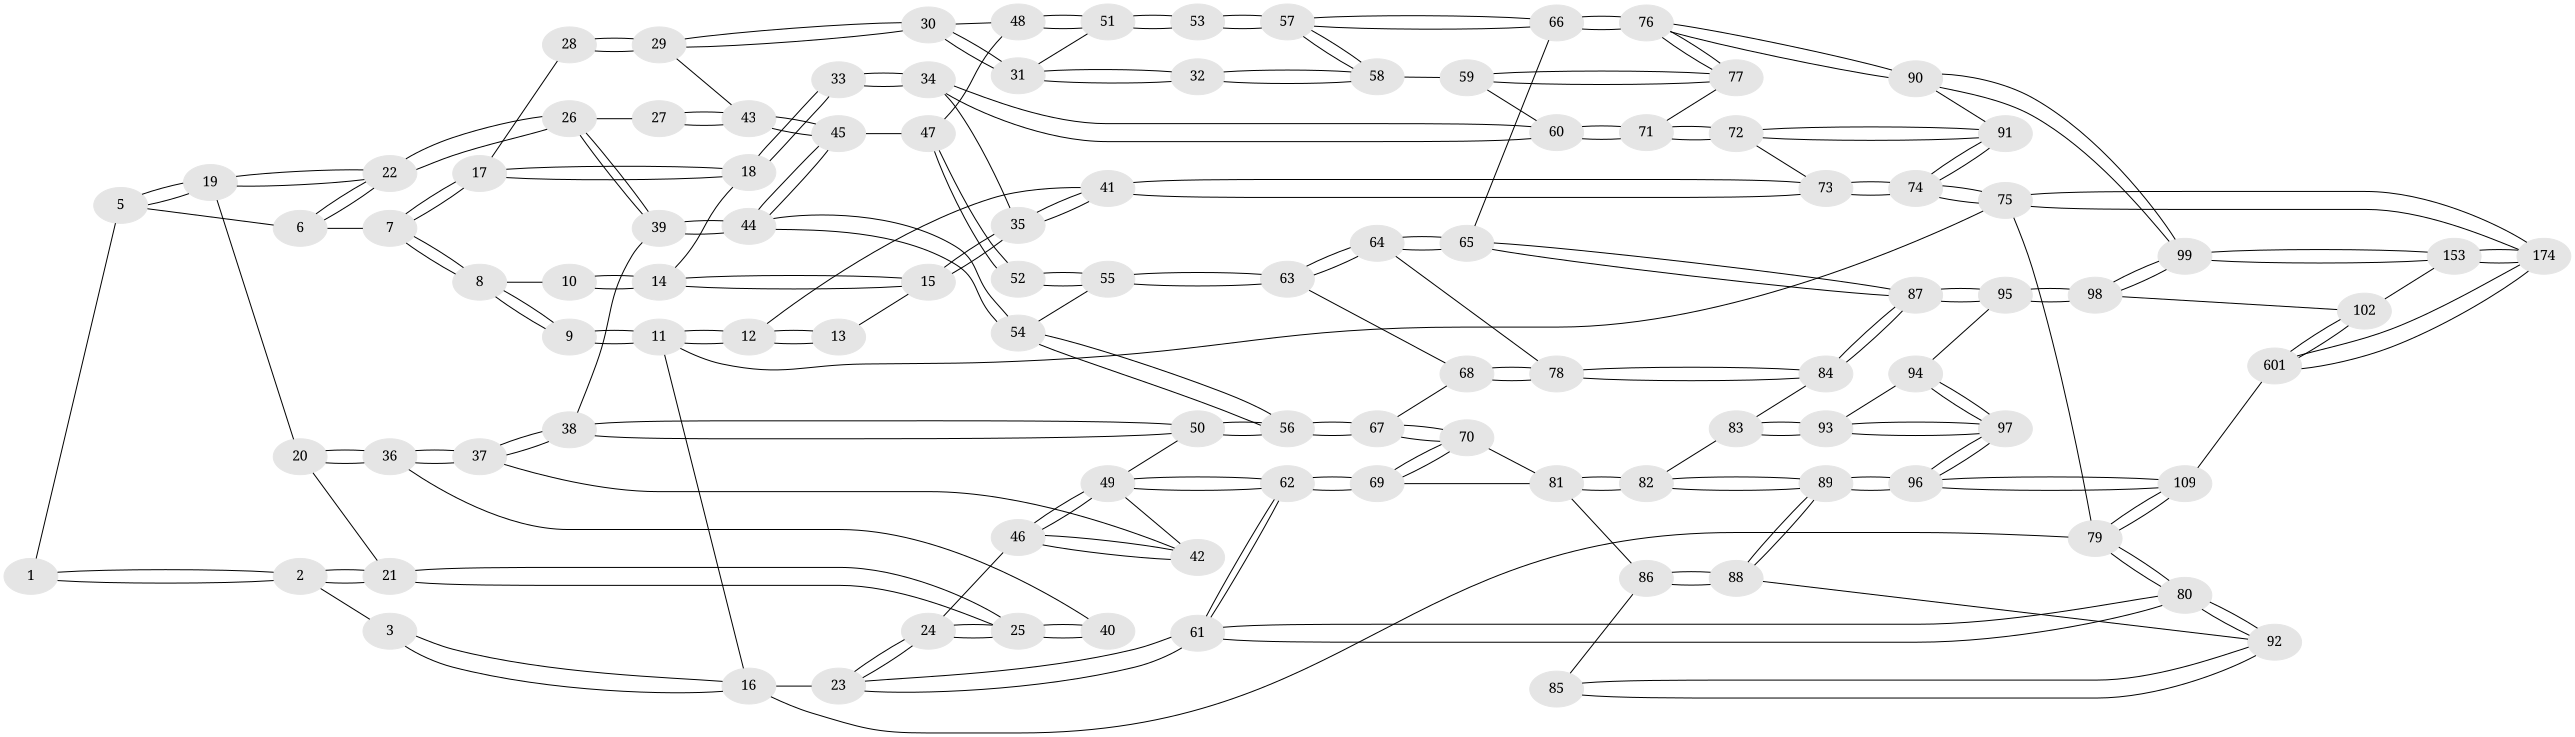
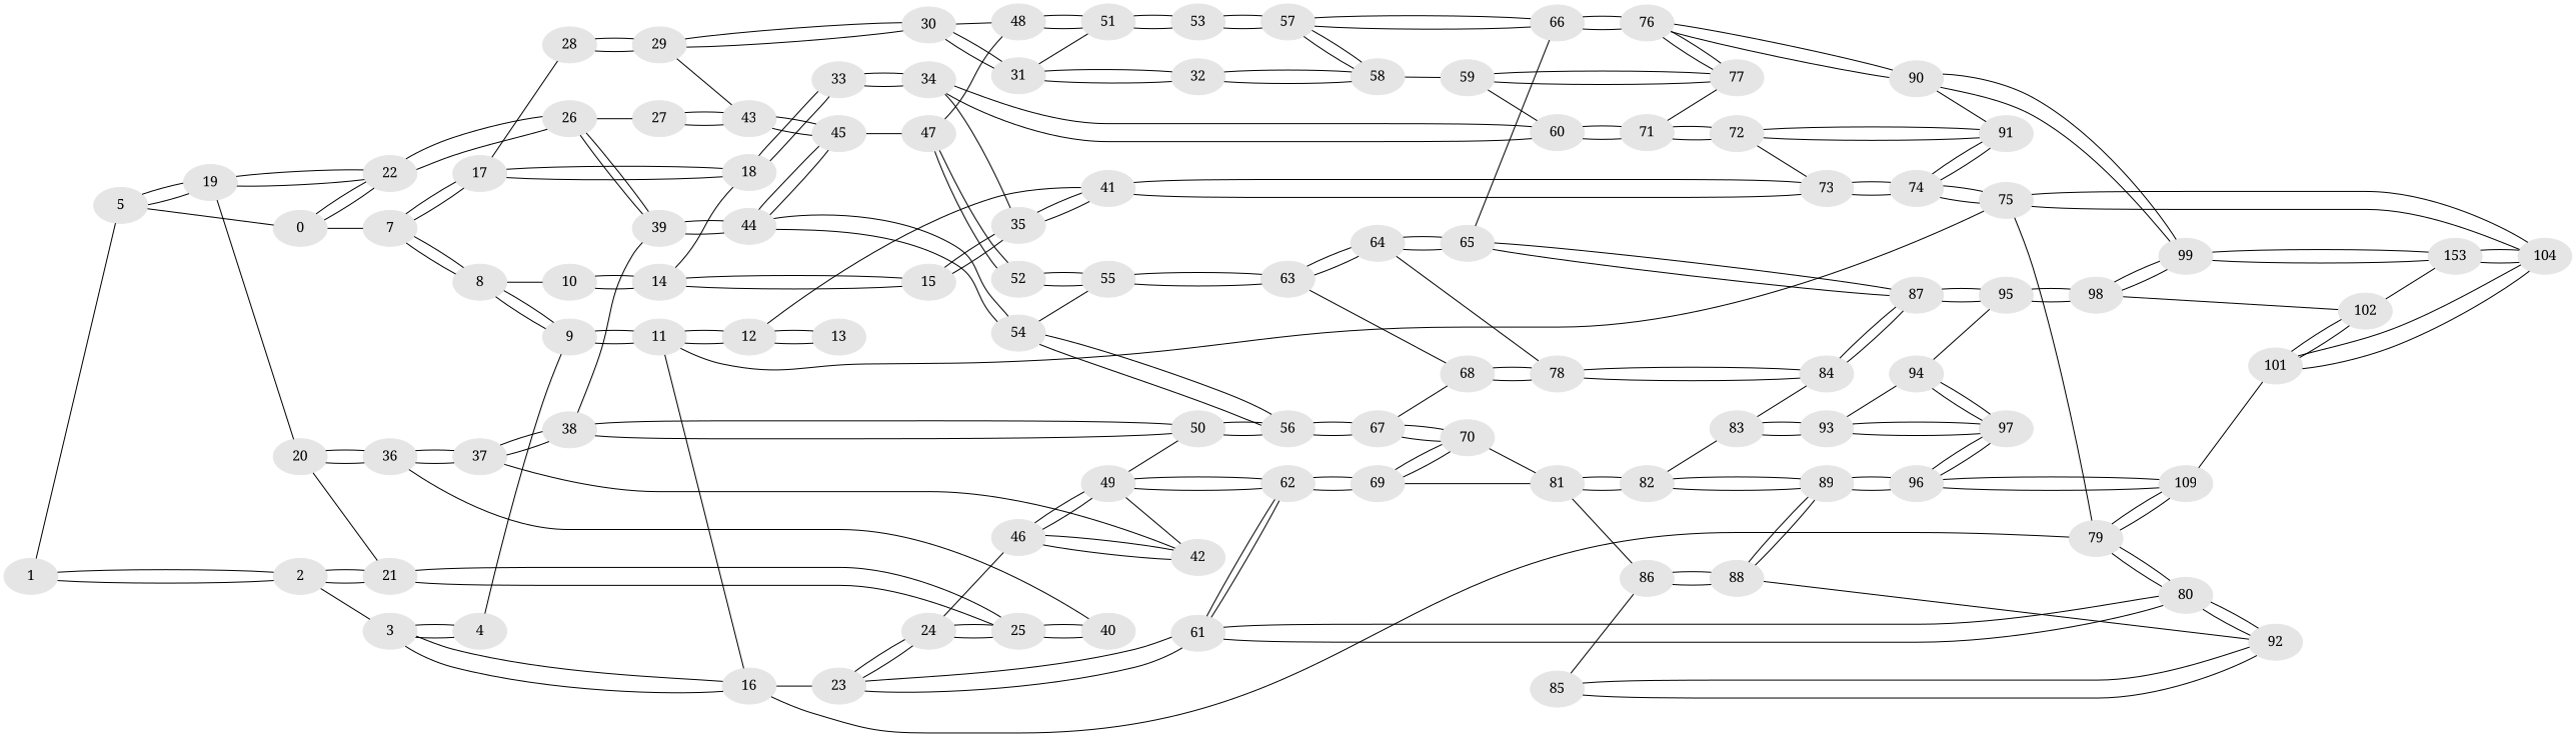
  graph {
    fontname="Noto Serif"
    rankdir=LR
    node [color=gray90 fontname="Noto Serif" style=filled]
    edge [fontname="Noto Serif"]
    1
    2
    5
    3
    21
-   6
+   6 [label=0]
    19
+   4
    16
    25
    9
    23
    79
    11
    7
    22
    20
    8
    17
    26
    10
    18
    28
    14
    12
    75
    15
    13
    41
-   104 [label=174]
+   104
    73
    35
    33
    24
    61
    80
    n37 [label=109]
    29
    34
    36
    40
    37
    27
    39
    46
    62
    49
    43
    44
    45
    30
    31
    48
    32
    51
    58
    53
    59
    60
    71
    38
    42
    50
    56
    54
    74
    47
    55
    52
    69
    67
    57
    63
    66
    64
    68
    70
    76
    77
    72
    92
    81
    65
    78
    87
    84
    95
    90
    85
    86
    82
    91
    99
-   101 [label=601]
+   101
    83
    89
    88
    93
    96
    94
    97
    98
    n103 [label=153]
    102
    1 -- 2
    1 -- 2
    1 -- 5
    2 -- 3
    2 -- 21
    2 -- 21
    5 -- 6
    5 -- 19
    5 -- 19
+   3 -- 4
+   3 -- 4
    3 -- 16
    3 -- 16
    21 -- 25
    21 -- 25
    6 -- 7
    6 -- 22
    6 -- 22
    19 -- 22
    19 -- 22
    19 -- 20
+   4 -- 9
    16 -- 23
    16 -- 79
    25 -- 40
    25 -- 40
    9 -- 11
    9 -- 11
    23 -- 24
    23 -- 24
    23 -- 61
    23 -- 61
    79 -- 80
    79 -- 80
    79 -- n37
    79 -- n37
    11 -- 16
    11 -- 12
    11 -- 12
    11 -- 75
    7 -- 8
    7 -- 8
    7 -- 17
    7 -- 17
    22 -- 26
    22 -- 26
    20 -- 21
    20 -- 36
    20 -- 36
    8 -- 9
    8 -- 9
    8 -- 10
    17 -- 18
    17 -- 18
    17 -- 28
    26 -- 27
    26 -- 39
    26 -- 39
    10 -- 14
    10 -- 14
    18 -- 33
    18 -- 33
    28 -- 29
    28 -- 29
    14 -- 18
    14 -- 15
    14 -- 15
    12 -- 13
    12 -- 13
    12 -- 41
    75 -- 79
    75 -- 104
    75 -- 104
    15 -- 35
    15 -- 35
-   13 -- 15
    41 -- 73
    41 -- 73
    73 -- 74
    73 -- 74
    35 -- 41
    35 -- 41
    33 -- 34
    33 -- 34
    24 -- 25
    24 -- 25
    24 -- 46
    61 -- 80
    61 -- 80
    61 -- 62
    61 -- 62
    80 -- 92
    80 -- 92
    n37 -- 101
    29 -- 43
    29 -- 30
    29 -- 30
    34 -- 35
    34 -- 60
    34 -- 60
    36 -- 40
    36 -- 37
    36 -- 37
    37 -- 38
    37 -- 38
    37 -- 42
    27 -- 43
    27 -- 43
    39 -- 44
    39 -- 44
    46 -- 49
    46 -- 49
    62 -- 69
    62 -- 69
    49 -- 62
    49 -- 62
    49 -- 42
    49 -- 50
    43 -- 45
    43 -- 45
    44 -- 45
    44 -- 45
    44 -- 54
    44 -- 54
    45 -- 47
    30 -- 31
    30 -- 31
    30 -- 48
    31 -- 32
    31 -- 32
    31 -- 51
    48 -- 51
    48 -- 51
    32 -- 58
    32 -- 58
    51 -- 53
    51 -- 53
    58 -- 59
    53 -- 57
    53 -- 57
    59 -- 60
    59 -- 77
    59 -- 77
    60 -- 71
    60 -- 71
    71 -- 77
    71 -- 72
    71 -- 72
    38 -- 39
    38 -- 50
    38 -- 50
    42 -- 46
    42 -- 46
    50 -- 56
    50 -- 56
    56 -- 67
    56 -- 67
    54 -- 56
    54 -- 56
    54 -- 55
    74 -- 75
    74 -- 75
    74 -- 91
    74 -- 91
    47 -- 48
    47 -- 52
    47 -- 52
    55 -- 63
    55 -- 63
    52 -- 55
    52 -- 55
    69 -- 70
    69 -- 70
    69 -- 81
    67 -- 68
    67 -- 70
    67 -- 70
    57 -- 58
    57 -- 58
    57 -- 66
    57 -- 66
    63 -- 64
    63 -- 64
    63 -- 68
    66 -- 76
    66 -- 76
    64 -- 65
    64 -- 65
    64 -- 78
    68 -- 78
    68 -- 78
    70 -- 81
    76 -- 77
    76 -- 77
    76 -- 90
    76 -- 90
    72 -- 73
    72 -- 91
    72 -- 91
    81 -- 86
    81 -- 82
    81 -- 82
    65 -- 66
    65 -- 87
    65 -- 87
    78 -- 84
    78 -- 84
    87 -- 95
    87 -- 95
    84 -- 87
    84 -- 87
    95 -- 98
    95 -- 98
    90 -- 91
    90 -- 99
    90 -- 99
    85 -- 92
    85 -- 92
    85 -- 86
    86 -- 88
    86 -- 88
    82 -- 83
    82 -- 89
    82 -- 89
    99 -- n103
    99 -- n103
    101 -- 104
    101 -- 104
    101 -- 102
    101 -- 102
    83 -- 84
    83 -- 93
    83 -- 93
    89 -- 96
    89 -- 96
    88 -- 92
    88 -- 89
    88 -- 89
    93 -- 94
    93 -- 97
    93 -- 97
    96 -- n37
    96 -- n37
    96 -- 97
    96 -- 97
    94 -- 95
    94 -- 97
    94 -- 97
    98 -- 99
    98 -- 99
    98 -- 102
    n103 -- 104
    n103 -- 104
    102 -- n103
  }
